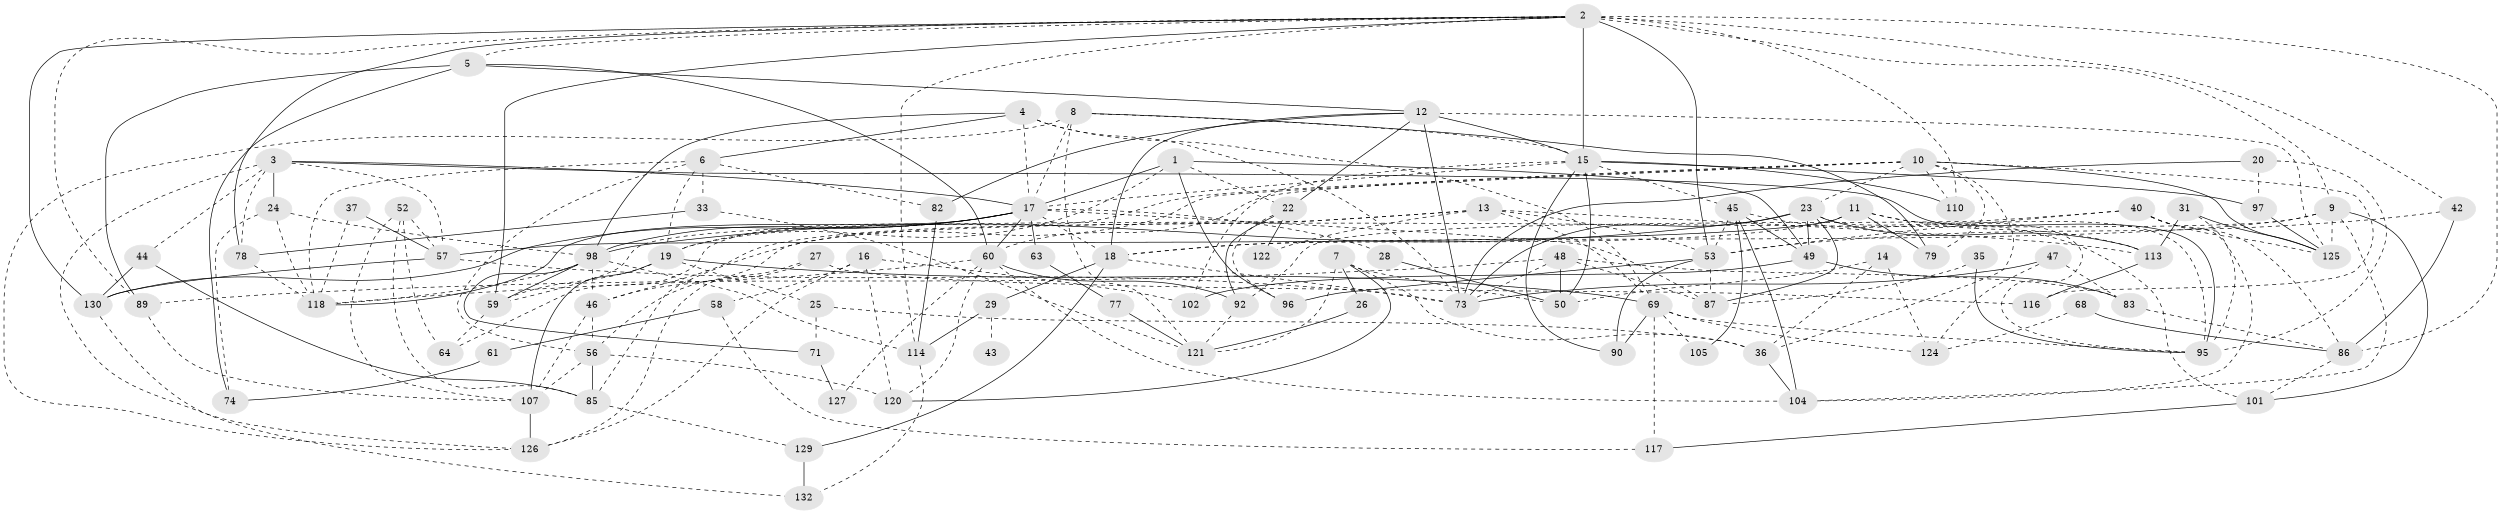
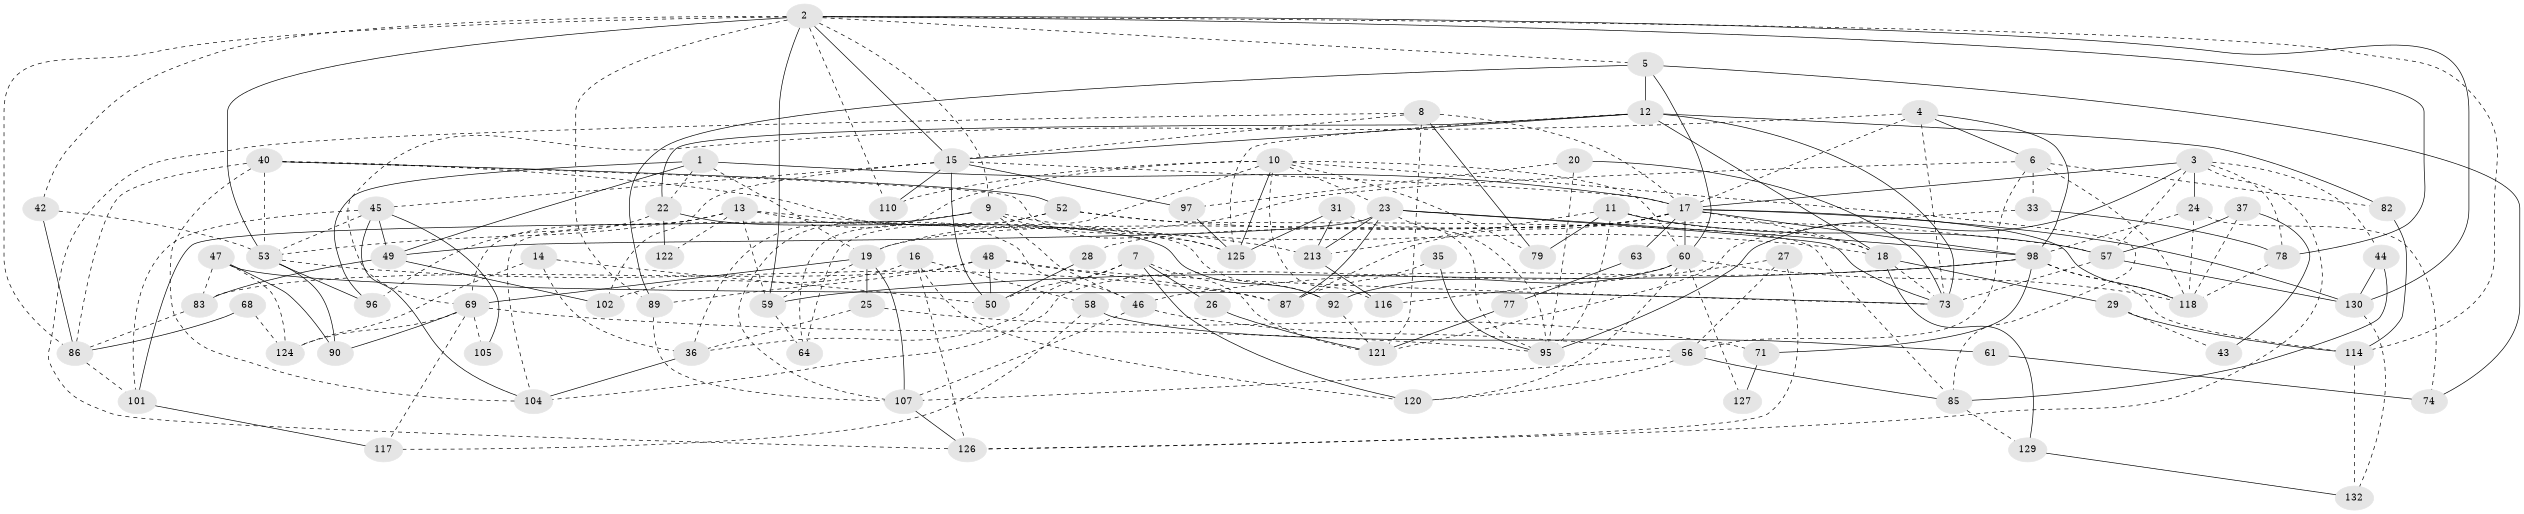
  graph {
    node [color=gray90 style=filled]
    edge [style=dashed]
    1 [super="+21"]
    17 [super="+30"]
    19 [super="+32"]
    22 [super="+128"]
    49
    96
    130
    n8 [label=98 super="+54"]
    60 [super="+93+72"]
    118
    18 [super="+39"]
    28
    63
    87
    59
    69 [super="+75"]
    25
    107
    122
    92
    102
    83
    2 [super="+66+70"]
    5
    9 [super="+81+94"]
    15 [super="+41+55"]
    42
    53 [super="+108"]
    78 [super="+115"]
    86 [super="+109"]
    89
    110
    114
    12
    74
    46
    101
    104
    125
    50 [super="+91"]
    90
    45
    97
    58
    61
    117
    64
    132
    3 [super="+103+98"]
    24
    57 [super="+67"]
    n52 [label=44]
    95
    126
    73 [super="+134"]
    85
    4 [super="+123"]
    6 [super="+119"]
    33 [super="+34"]
    56
    82
    71
    124
    105
    120
    127
    121
    7
    26
    36
    8 [super="+111"]
    79
    29
    129
    10 [super="+80"]
    23 [super="+65"]
    116
-   113
+   113 [label=213]
    11 [super="+51"]
    13 [super="+133"]
    14
    16
    77
    43
    20
    27
    31
    35
    37
    40 [super="+44"]
    52
    47
    48
    68
    1 -- 17 [style=solid]
    1 -- 19
    1 -- 22
    1 -- 49 [style=solid]
    1 -- 96 [style=solid]
    17 -- 19 [weight=2]
    17 -- 130 [style=solid]
    17 -- n8 [style=solid]
    17 -- 60 [style=solid]
    17 -- 118 [style=solid]
    17 -- 18
    17 -- 28
    17 -- 63 [style=solid weight=2]
    17 -- 87
    19 -- 59
    19 -- 69 [style=solid]
-   19 -- 25
+   19 -- 25 [style=solid]
    19 -- 107 [style=solid]
    22 -- 96
    22 -- 122 [style=solid]
    22 -- 92 [style=solid]
    49 -- 102 [style=solid]
    49 -- 83 [style=solid]
    130 -- 132
    n8 -- 118
    n8 -- 59 [style=solid]
    n8 -- 114
    n8 -- 46
    n8 -- 71 [style=solid]
    60 -- 118
    60 -- 92 [style=solid weight=2]
    60 -- 104
    60 -- 120
    60 -- 127
    18 -- 73
    18 -- 29 [style=solid]
    18 -- 129 [style=solid]
    28 -- 50 [style=solid]
    63 -- 77 [style=solid]
    59 -- 64
    69 -- 90 [style=solid]
    69 -- 117
    69 -- 95
    69 -- 124
    69 -- 105
    25 -- 71
    25 -- 36
    107 -- 126 [style=solid]
    92 -- 121
    83 -- 86
    2 -- 130 [style=solid]
    2 -- 59 [style=solid]
    2 -- 5
    2 -- 9
    2 -- 15 [style=solid]
    2 -- 42
    2 -- 53 [style=solid]
    2 -- 78 [style=solid]
    2 -- 86 [weight=2]
    2 -- 89
    2 -- 110
    2 -- 114
    5 -- 60 [style=solid]
    5 -- 89 [style=solid]
    5 -- 12 [style=solid]
    5 -- 74 [style=solid]
    9 -- 18
    9 -- 46
    9 -- 101 [style=solid]
    9 -- 104
    9 -- 125
    15 -- 17
    15 -- 102
    15 -- 110 [style=solid]
    15 -- 50 [style=solid]
-   15 -- 90 [style=solid]
+   47 -- 90 [style=solid]
    15 -- 45
    15 -- 97 [style=solid]
    42 -- 53
    42 -- 86 [style=solid]
    53 -- 96 [style=solid]
    53 -- 87
    53 -- 90 [style=solid]
    78 -- 118
    86 -- 101
    89 -- 107
    114 -- 132
    12 -- 22 [style=solid]
    12 -- 18 [style=solid]
    12 -- 15 [style=solid]
    12 -- 125
    12 -- 73 [style=solid]
    12 -- 82 [style=solid]
    46 -- 107
    46 -- 56
    101 -- 117 [style=solid]
    45 -- 49 [style=solid]
    45 -- 53
    45 -- 101
    45 -- 104 [style=solid]
    45 -- 105 [style=solid]
    97 -- 125 [style=solid]
    58 -- 61 [style=solid]
    58 -- 117
    61 -- 74 [style=solid]
    3 -- 17 [style=solid]
    3 -- 78
    3 -- 24 [style=solid]
    3 -- 57
    3 -- n52
    3 -- 95 [style=solid]
    3 -- 126
    24 -- n8
    24 -- 118
    24 -- 74
    57 -- 130 [style=solid]
    57 -- 73
    n52 -- 130 [style=solid]
    n52 -- 85 [style=solid]
    85 -- 129
    4 -- 17
    4 -- n8 [style=solid]
    4 -- 69
    4 -- 73
    4 -- 6 [style=solid]
    6 -- 19
    6 -- 118
    6 -- 33 [weight=2]
    6 -- 56
    6 -- 82
    33 -- 78 [style=solid]
    33 -- 121
    56 -- 107
    56 -- 85 [style=solid]
    56 -- 120
    82 -- 114 [style=solid]
    71 -- 127 [style=solid]
    7 -- 50
    7 -- 120 [style=solid]
    7 -- 121
    7 -- 26 [style=solid]
    7 -- 36
    26 -- 121 [style=solid]
    36 -- 104 [style=solid]
    8 -- 17
    8 -- 15
    8 -- 126
    8 -- 121
    8 -- 79 [style=solid]
    29 -- 114 [style=solid]
    29 -- 43
    129 -- 132 [style=solid]
    10 -- 60
    10 -- 110
    10 -- 125 [style=solid]
    10 -- 64
    10 -- 85
    10 -- 36
    10 -- 79
    10 -- 23
    10 -- 116
    23 -- 49 [style=solid]
    23 -- n8 [style=solid]
    23 -- 87 [style=solid]
    23 -- 95
    23 -- 73 [style=solid]
    23 -- 113 [style=solid]
    113 -- 116 [style=solid]
    11 -- 18
    11 -- 57 [style=solid]
    11 -- 95
    11 -- 79 [style=solid]
    11 -- 113
    13 -- 59
    13 -- 69
    13 -- 122
    13 -- 53
    13 -- 46
    13 -- 113
    14 -- 50
    14 -- 124
    14 -- 36
    16 -- 102
    16 -- 58
    16 -- 126
    16 -- 120
    77 -- 121 [style=solid]
    20 -- 97
    20 -- 95
    20 -- 73 [style=solid]
    27 -- 126
    27 -- 56
    27 -- 116
    31 -- 125 [style=solid]
    31 -- 95
    31 -- 113 [style=solid]
    35 -- 87
    35 -- 95 [style=solid]
    37 -- 118
    37 -- 57 [style=solid]
+   37 -- 43 [style=solid]
    40 -- 92
    40 -- 53
    40 -- 86
    40 -- 104
    40 -- 125
+   40 -- 52 [style=solid]
    52 -- 107
    52 -- 64
    52 -- 57
    52 -- 85
    47 -- 83
    47 -- 73 [style=solid]
    47 -- 124
    48 -- 87
    48 -- 83
    48 -- 89
    48 -- 50 [style=solid]
    48 -- 73
    68 -- 86 [style=solid]
    68 -- 124
  }
